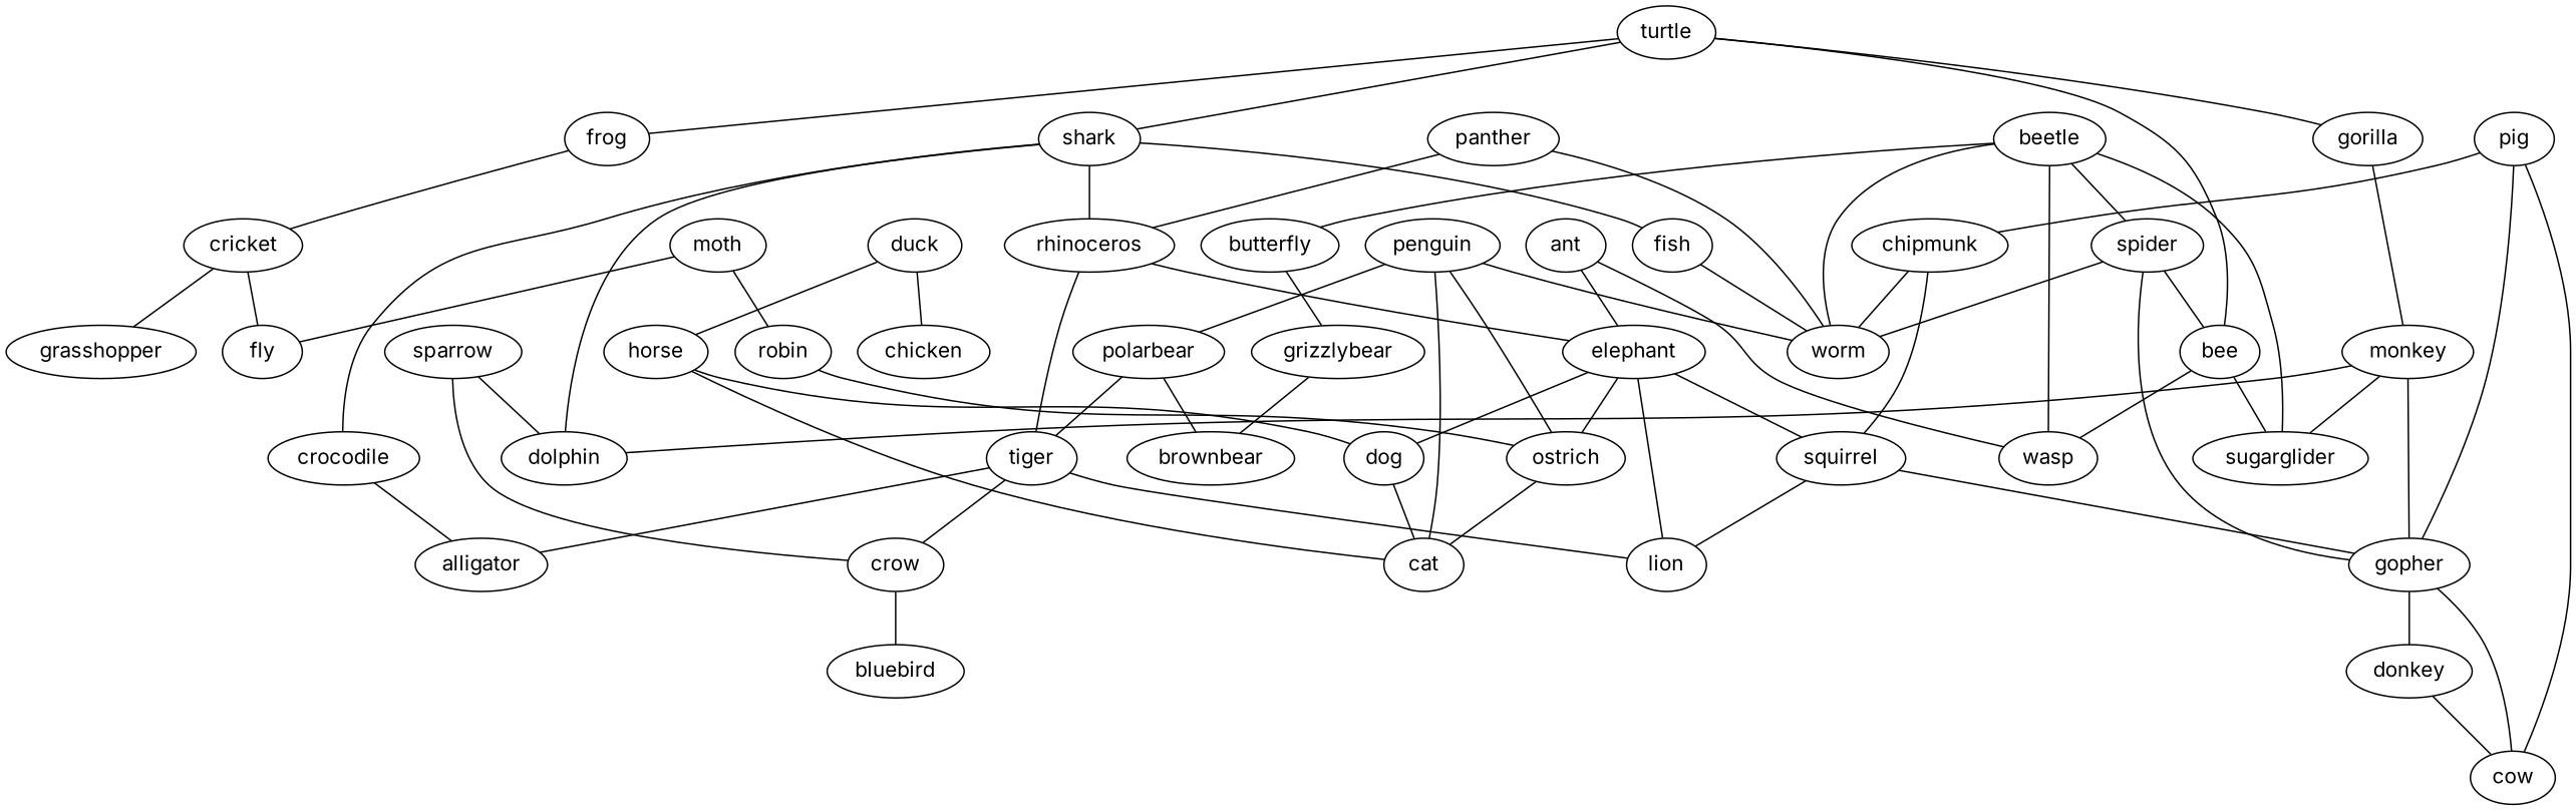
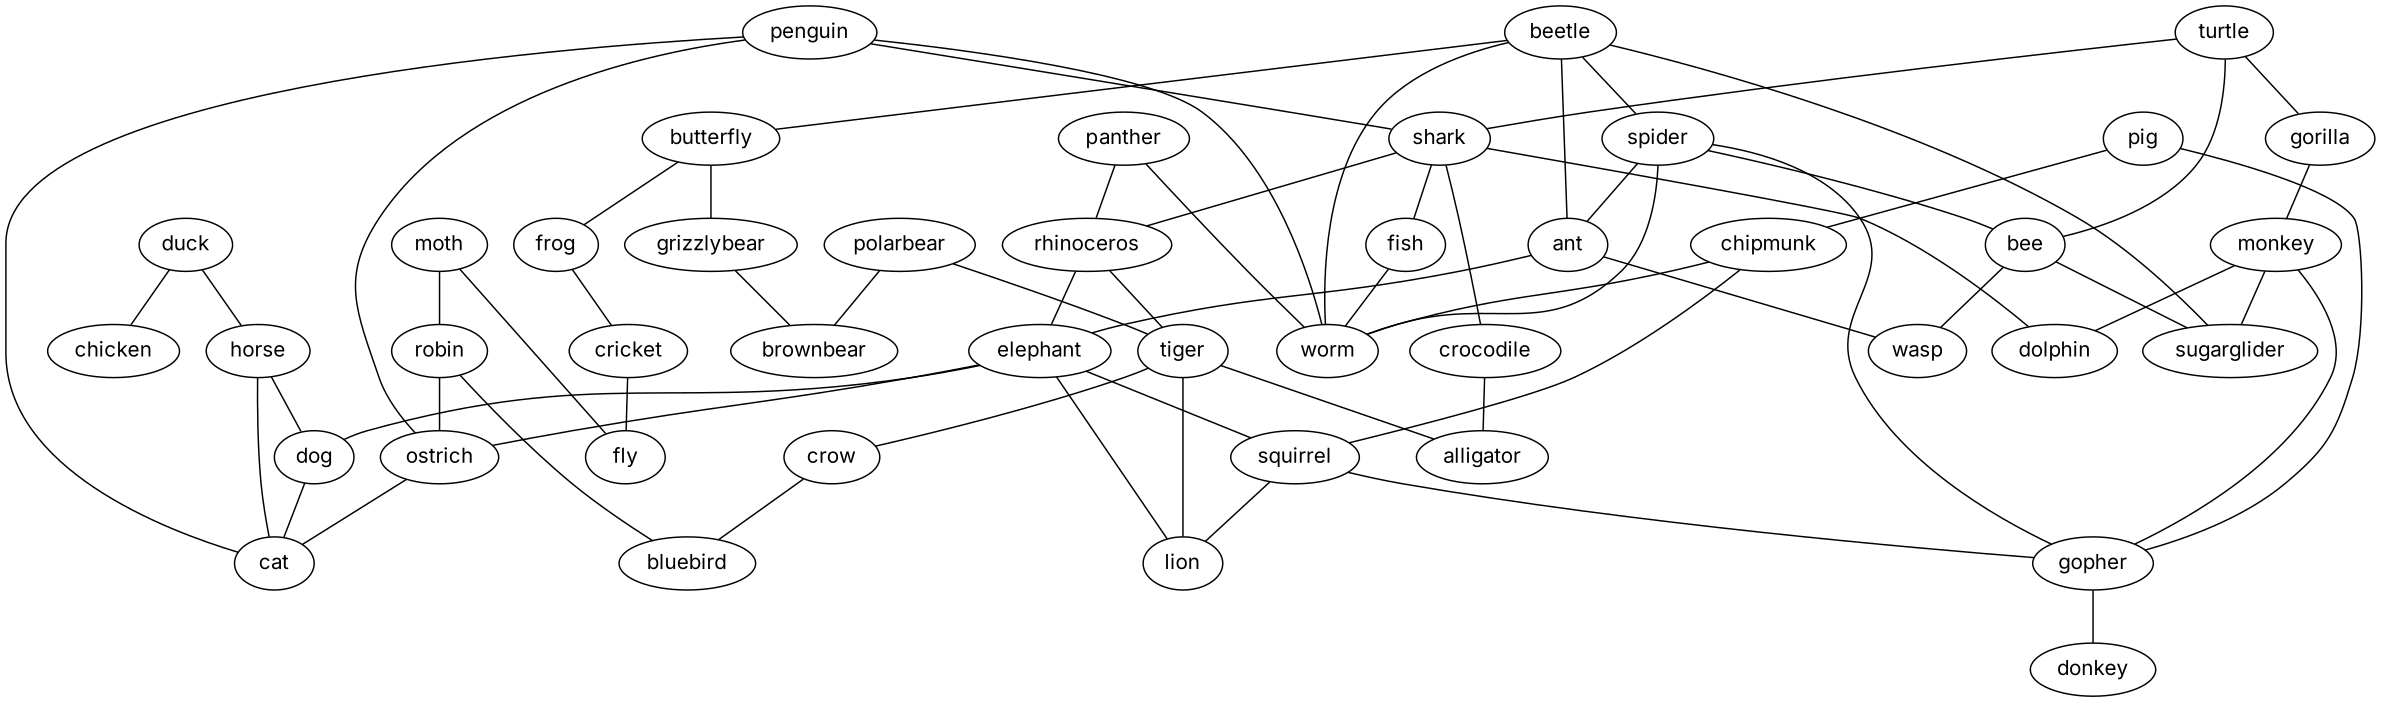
  strict graph {
    fontname=Inter
    node [fontname=Inter]
    edge [fontname=Inter weight=1]
    turtle
    shark
    gorilla
    frog
    bee
    fish
    rhinoceros
    dolphin
    crocodile
    monkey
    cricket
    sugarglider
    wasp
    worm
    elephant
    tiger
    alligator
-   sparrow
    crow
    bluebird
    moth
    robin
    fly
    ostrich
    panther
    beetle
    spider
    ant
    butterfly
    gopher
    grizzlybear
-   cow
    donkey
    pig
    chipmunk
    squirrel
    dog
    lion
    duck
    chicken
    horse
    cat
-   grasshopper
    penguin
    polarbear
    brownbear
    turtle -- shark
    turtle -- gorilla
-   turtle -- frog
+   butterfly -- frog
    turtle -- bee
    shark -- fish
    shark -- rhinoceros
    shark -- dolphin
    shark -- crocodile
    gorilla -- monkey
    frog -- cricket
    bee -- sugarglider
    bee -- wasp
    fish -- worm
    rhinoceros -- elephant
    rhinoceros -- tiger
    crocodile -- alligator
    monkey -- dolphin
    monkey -- sugarglider
    monkey -- gopher
    cricket -- fly
-   cricket -- grasshopper
    elephant -- ostrich
    elephant -- squirrel
    elephant -- dog
    elephant -- lion
    tiger -- alligator
    tiger -- crow
    tiger -- lion
-   sparrow -- dolphin
-   sparrow -- crow
    crow -- bluebird
    moth -- robin
    moth -- fly
+   robin -- bluebird
    robin -- ostrich
    ostrich -- cat
    panther -- rhinoceros
    panther -- worm
    beetle -- sugarglider
    beetle -- worm
    beetle -- spider
-   beetle -- wasp
+   beetle -- ant
    beetle -- butterfly
    spider -- bee
    spider -- worm
+   spider -- ant
    spider -- gopher
    ant -- wasp
    ant -- elephant
    butterfly -- grizzlybear
-   gopher -- cow
    gopher -- donkey
    grizzlybear -- brownbear
-   donkey -- cow
    pig -- gopher
-   pig -- cow
    pig -- chipmunk
    chipmunk -- worm
    chipmunk -- squirrel
    squirrel -- gopher
    squirrel -- lion
    dog -- cat
    duck -- chicken
    duck -- horse
    horse -- dog
    horse -- cat
    penguin -- worm
    penguin -- ostrich
    penguin -- cat
-   penguin -- polarbear
+   penguin -- shark
    polarbear -- tiger
    polarbear -- brownbear
  }
